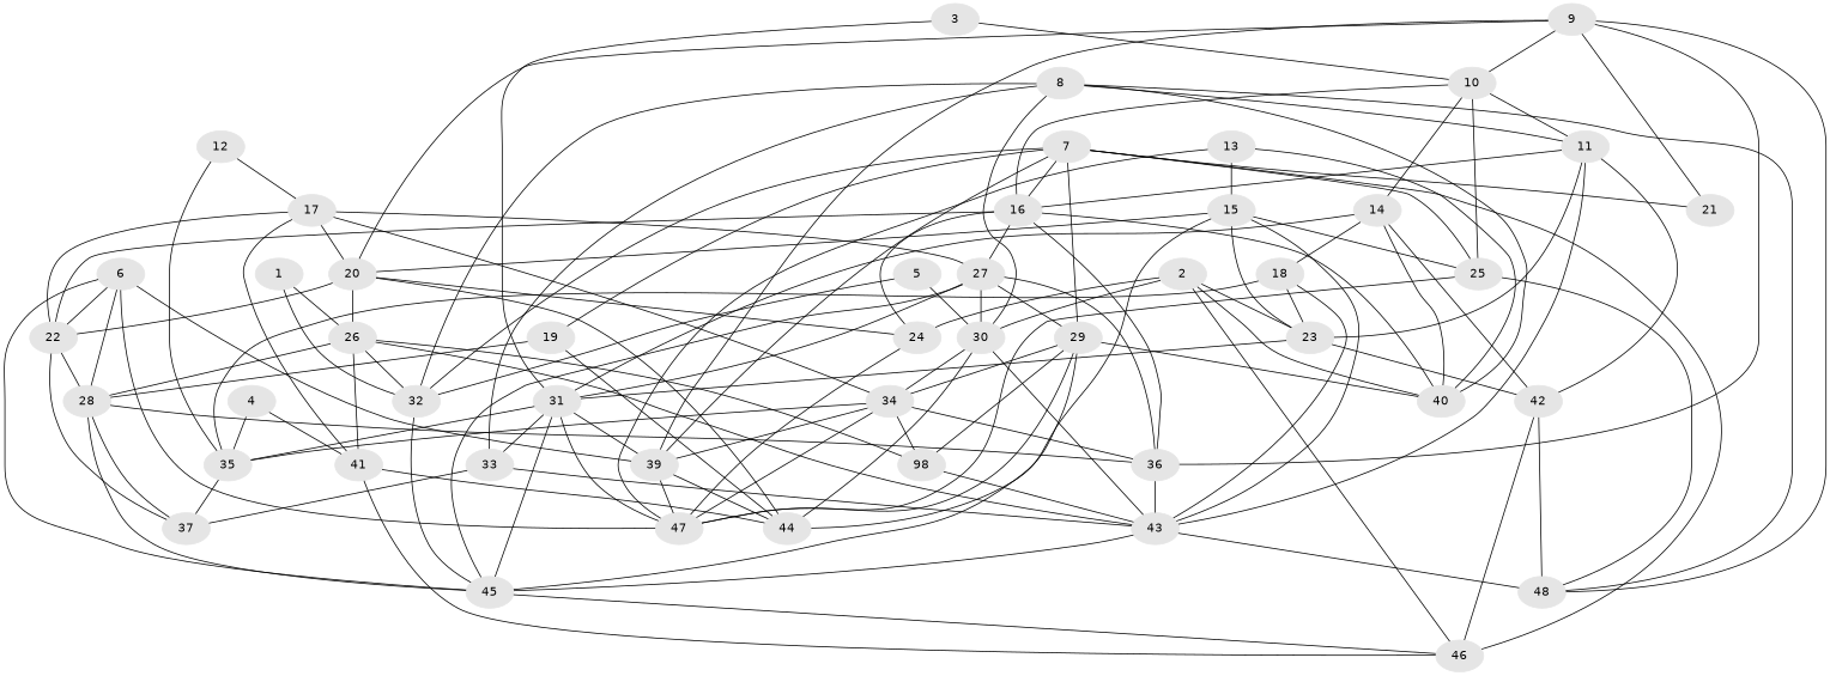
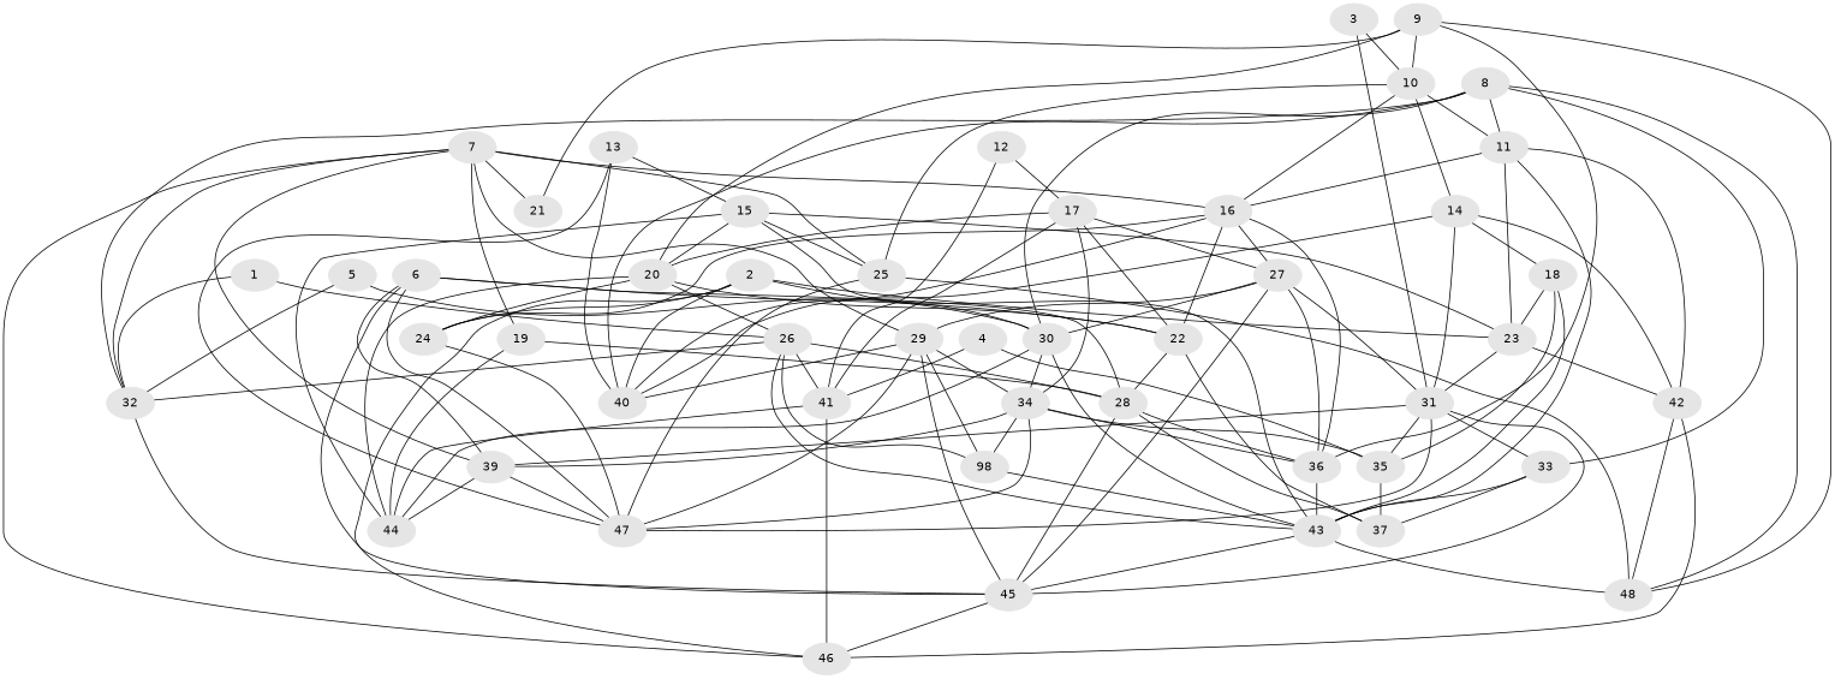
  graph {
    fontname="DejaVu Sans"
    node [color=gray90 fontname="DejaVu Sans" style=filled]
    edge [fontname="DejaVu Sans" weight=1.0]
    1
    26
    32
    41
    28
    43
    n7 [label=98]
    45
    2
    23
    24
    30
    40
    46
    31
    42
    47
    44
    34
    3
    10
    16
    25
    11
    14
    39
    35
    33
    4
    37
    5
    6
    22
    36
    7
    19
    21
    29
    27
    48
    8
    9
    20
    18
    12
    17
    13
    15
    1 -- 26
    1 -- 32
    26 -- 32
    26 -- 41
    26 -- 28
    26 -- 43 [weight=2.0]
    26 -- n7
    32 -- 45
    41 -- 46
    41 -- 44
    28 -- 45
    28 -- 37
    28 -- 36
    43 -- 45
    43 -- 48 [weight=3.0]
    n7 -- 43
    45 -- 46
    2 -- 23
    2 -- 24
    2 -- 30
    2 -- 40
    2 -- 46
    23 -- 31
    23 -- 42
    24 -- 47
    30 -- 43
    30 -- 44
    30 -- 34
    31 -- 45
    31 -- 47
    31 -- 39
    31 -- 35
    31 -- 33
    42 -- 46
    42 -- 48
    34 -- n7
    34 -- 47
    34 -- 39
    34 -- 35
    34 -- 36
    3 -- 31
    3 -- 10
    10 -- 16
    10 -- 25
    10 -- 11
    10 -- 14
    16 -- 24
    16 -- 40
    16 -- 22
    16 -- 36
    16 -- 27
    25 -- 47
    25 -- 48
    11 -- 43
    11 -- 23
    11 -- 42
    11 -- 16
    14 -- 40
    14 -- 31
    14 -- 42
    14 -- 18
    39 -- 47
    39 -- 44
    35 -- 37
    33 -- 43
    33 -- 37
    4 -- 41
    4 -- 35
    5 -- 32
    5 -- 30
    6 -- 28
    6 -- 45
    6 -- 47
    6 -- 39
    6 -- 22
    22 -- 28
    22 -- 37
    36 -- 43 [weight=2.0]
    7 -- 32
    7 -- 46
    7 -- 16
    7 -- 25
    7 -- 39
    7 -- 19
    7 -- 21
    7 -- 29
    19 -- 28
    19 -- 44
    29 -- n7
    29 -- 45
    29 -- 40
    29 -- 47
    29 -- 34
    27 -- 45
    27 -- 30
    27 -- 31 [weight=2.0]
    27 -- 36
    27 -- 29
    8 -- 32
    8 -- 30
    8 -- 40
    8 -- 11
    8 -- 33
    8 -- 48
    9 -- 10
-   9 -- 39
    9 -- 36
    9 -- 21
    9 -- 48
    9 -- 20
    20 -- 26
    20 -- 24
    20 -- 44
    20 -- 22
    18 -- 43
    18 -- 23
    18 -- 35
-   12 -- 35
+   12 -- 41
    12 -- 17
    17 -- 41
    17 -- 34
    17 -- 22
    17 -- 27
    17 -- 20
    13 -- 40
    13 -- 47
    13 -- 15
    15 -- 43
    15 -- 23
    15 -- 44
    15 -- 25
    15 -- 20
  }
